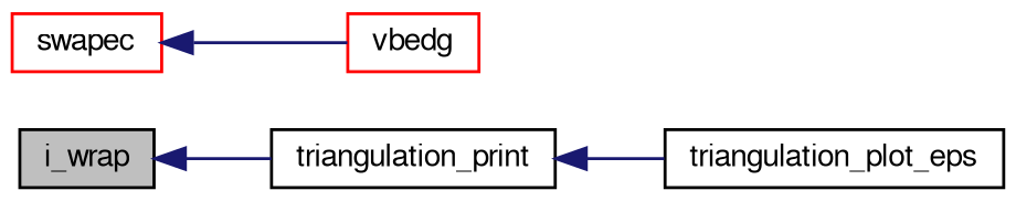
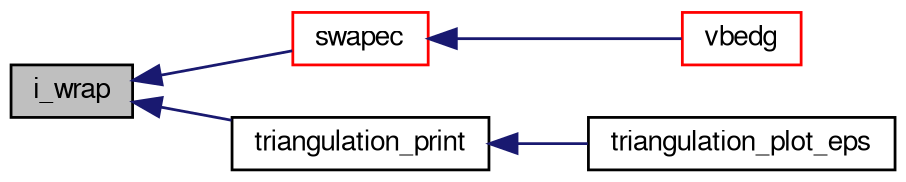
  digraph {
    rankdir=LR
    node [color=black fontname=FreeSans fontsize=10 shape=record]
    edge [color=midnightblue dir=back fontname=FreeSans fontsize=10 labelfontname=FreeSans labelfontsize=10 style=solid]
    n1 [fillcolor=grey75 fontcolor=black height=0.2 label=i_wrap style=filled width=0.4]
    n2 [color=red height=0.2 label=swapec width=0.4]
    n3 [height=0.2 label=triangulation_print width=0.4]
    n4 [color=red height=0.2 label=vbedg width=0.4]
    n5 [height=0.2 label=triangulation_plot_eps width=0.4]
+   n1 -> n2
    n1 -> n3
    n2 -> n4
    n3 -> n5
  }
